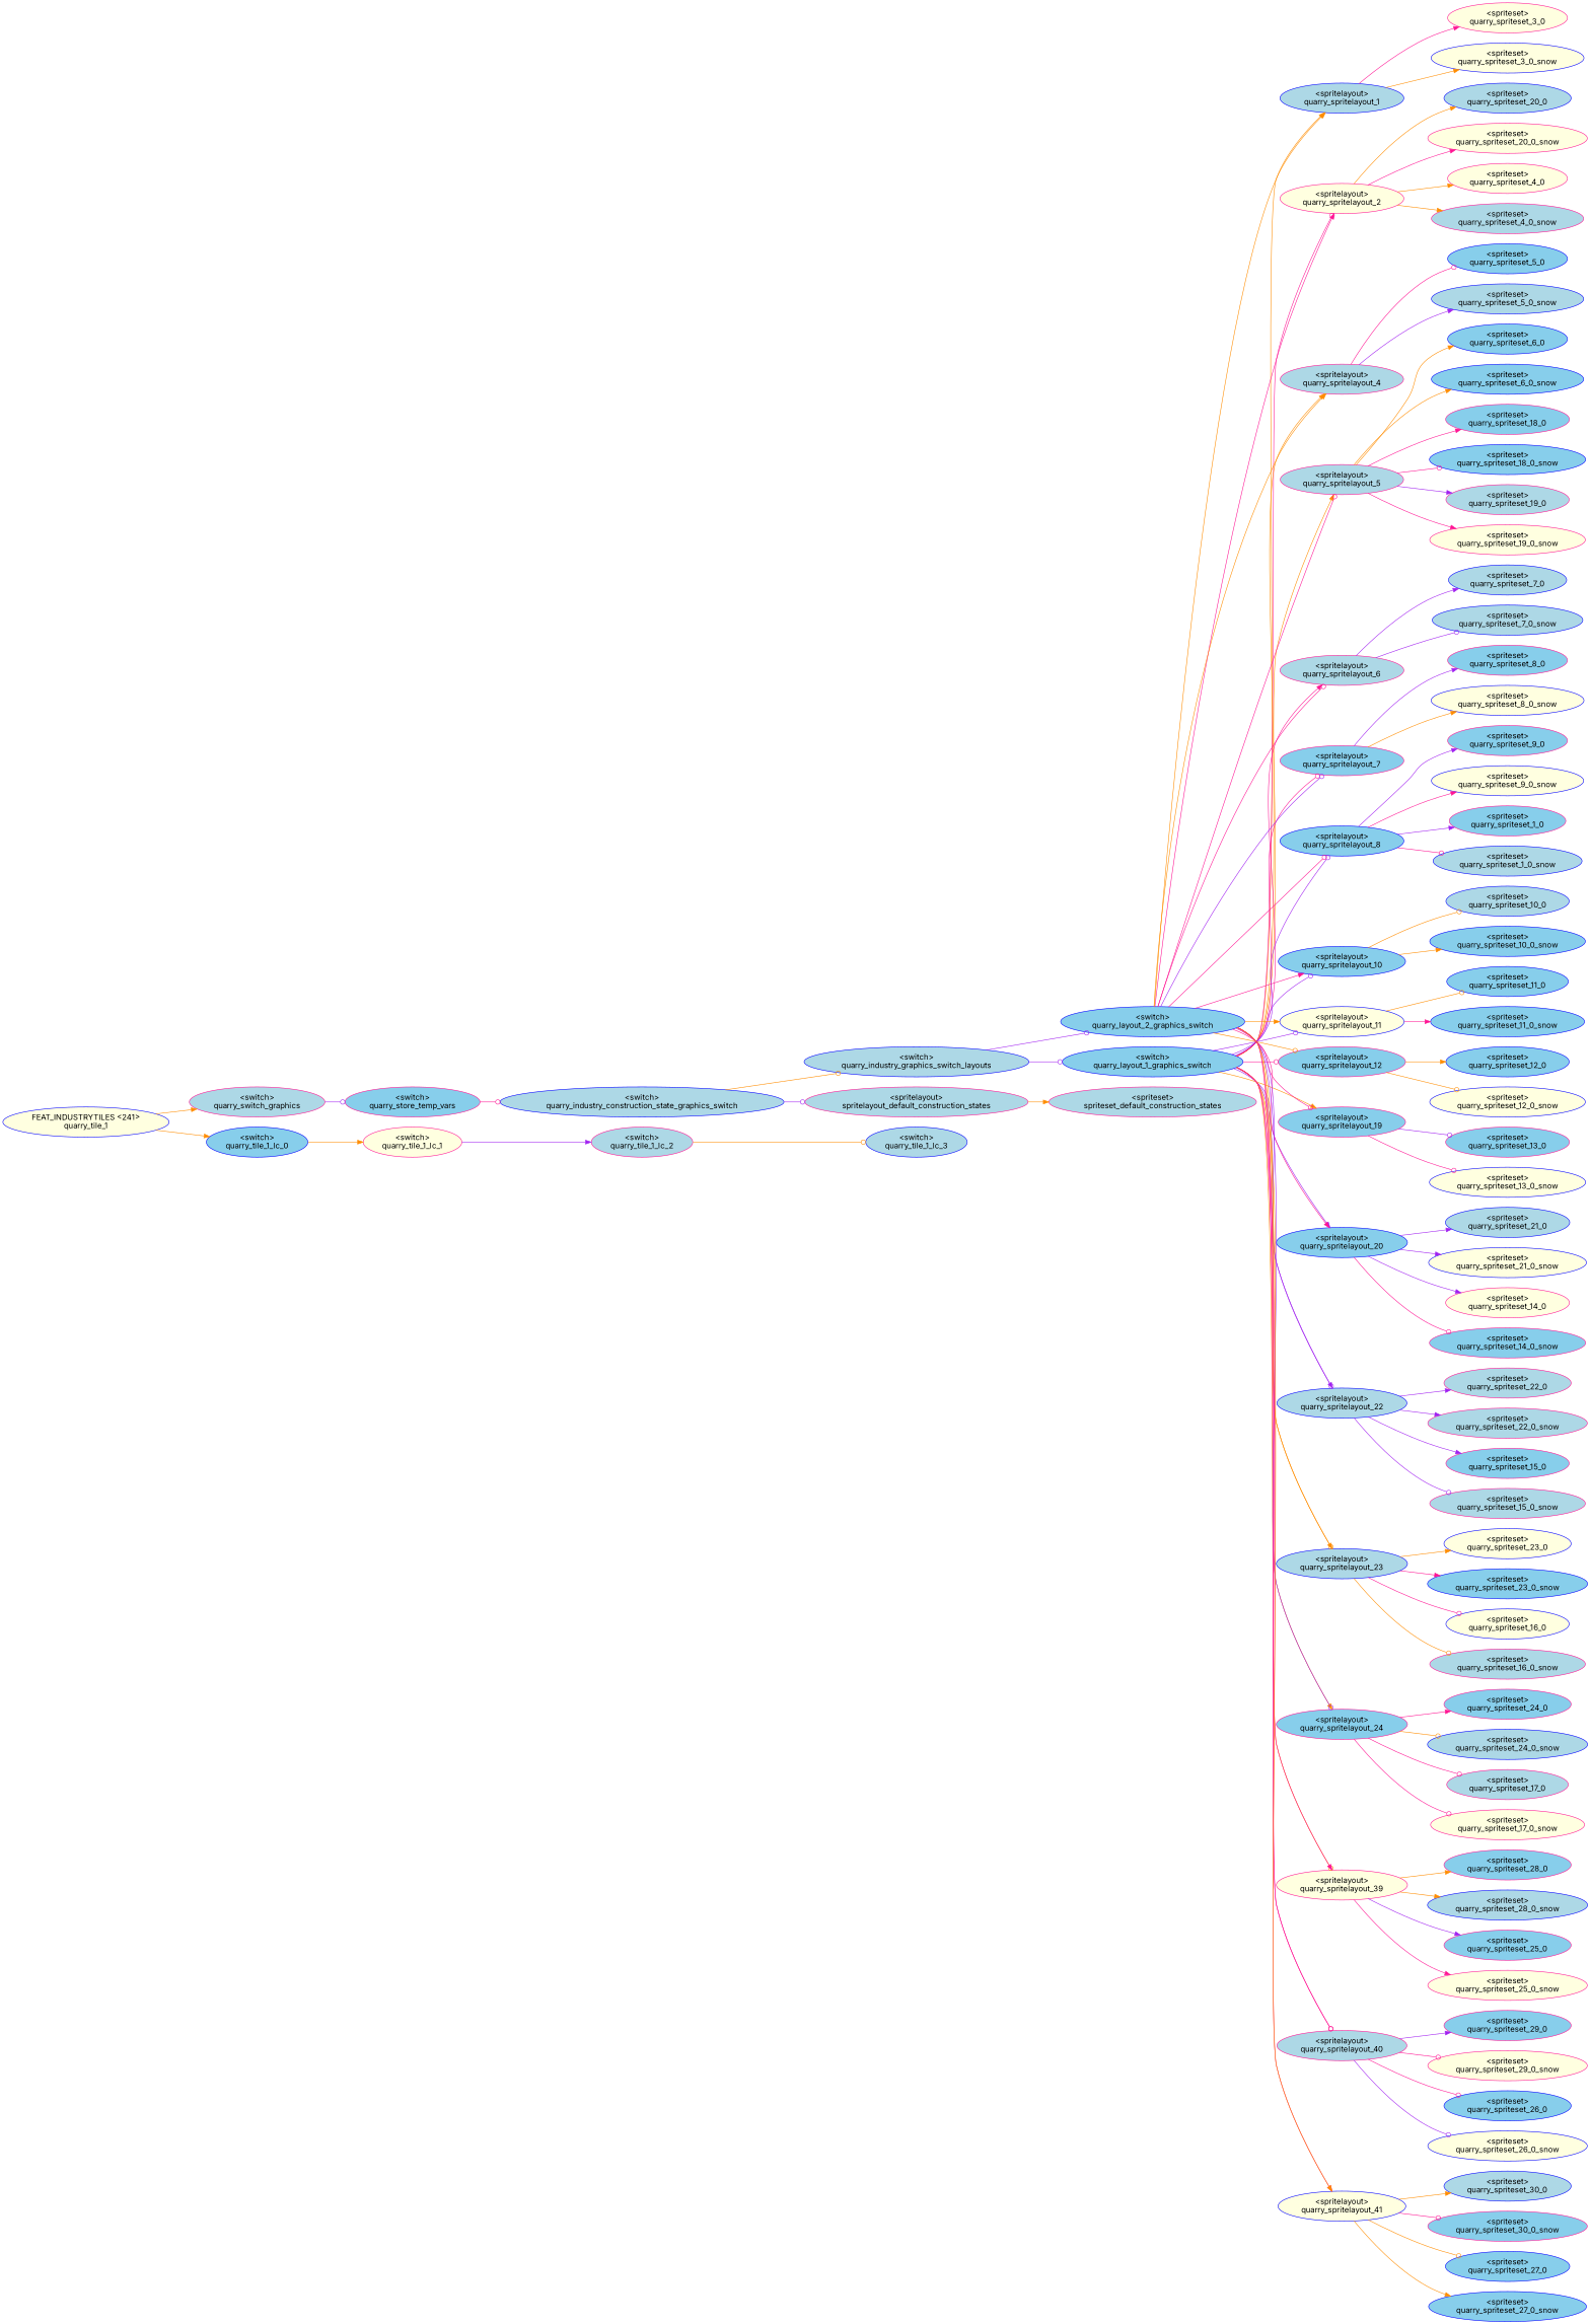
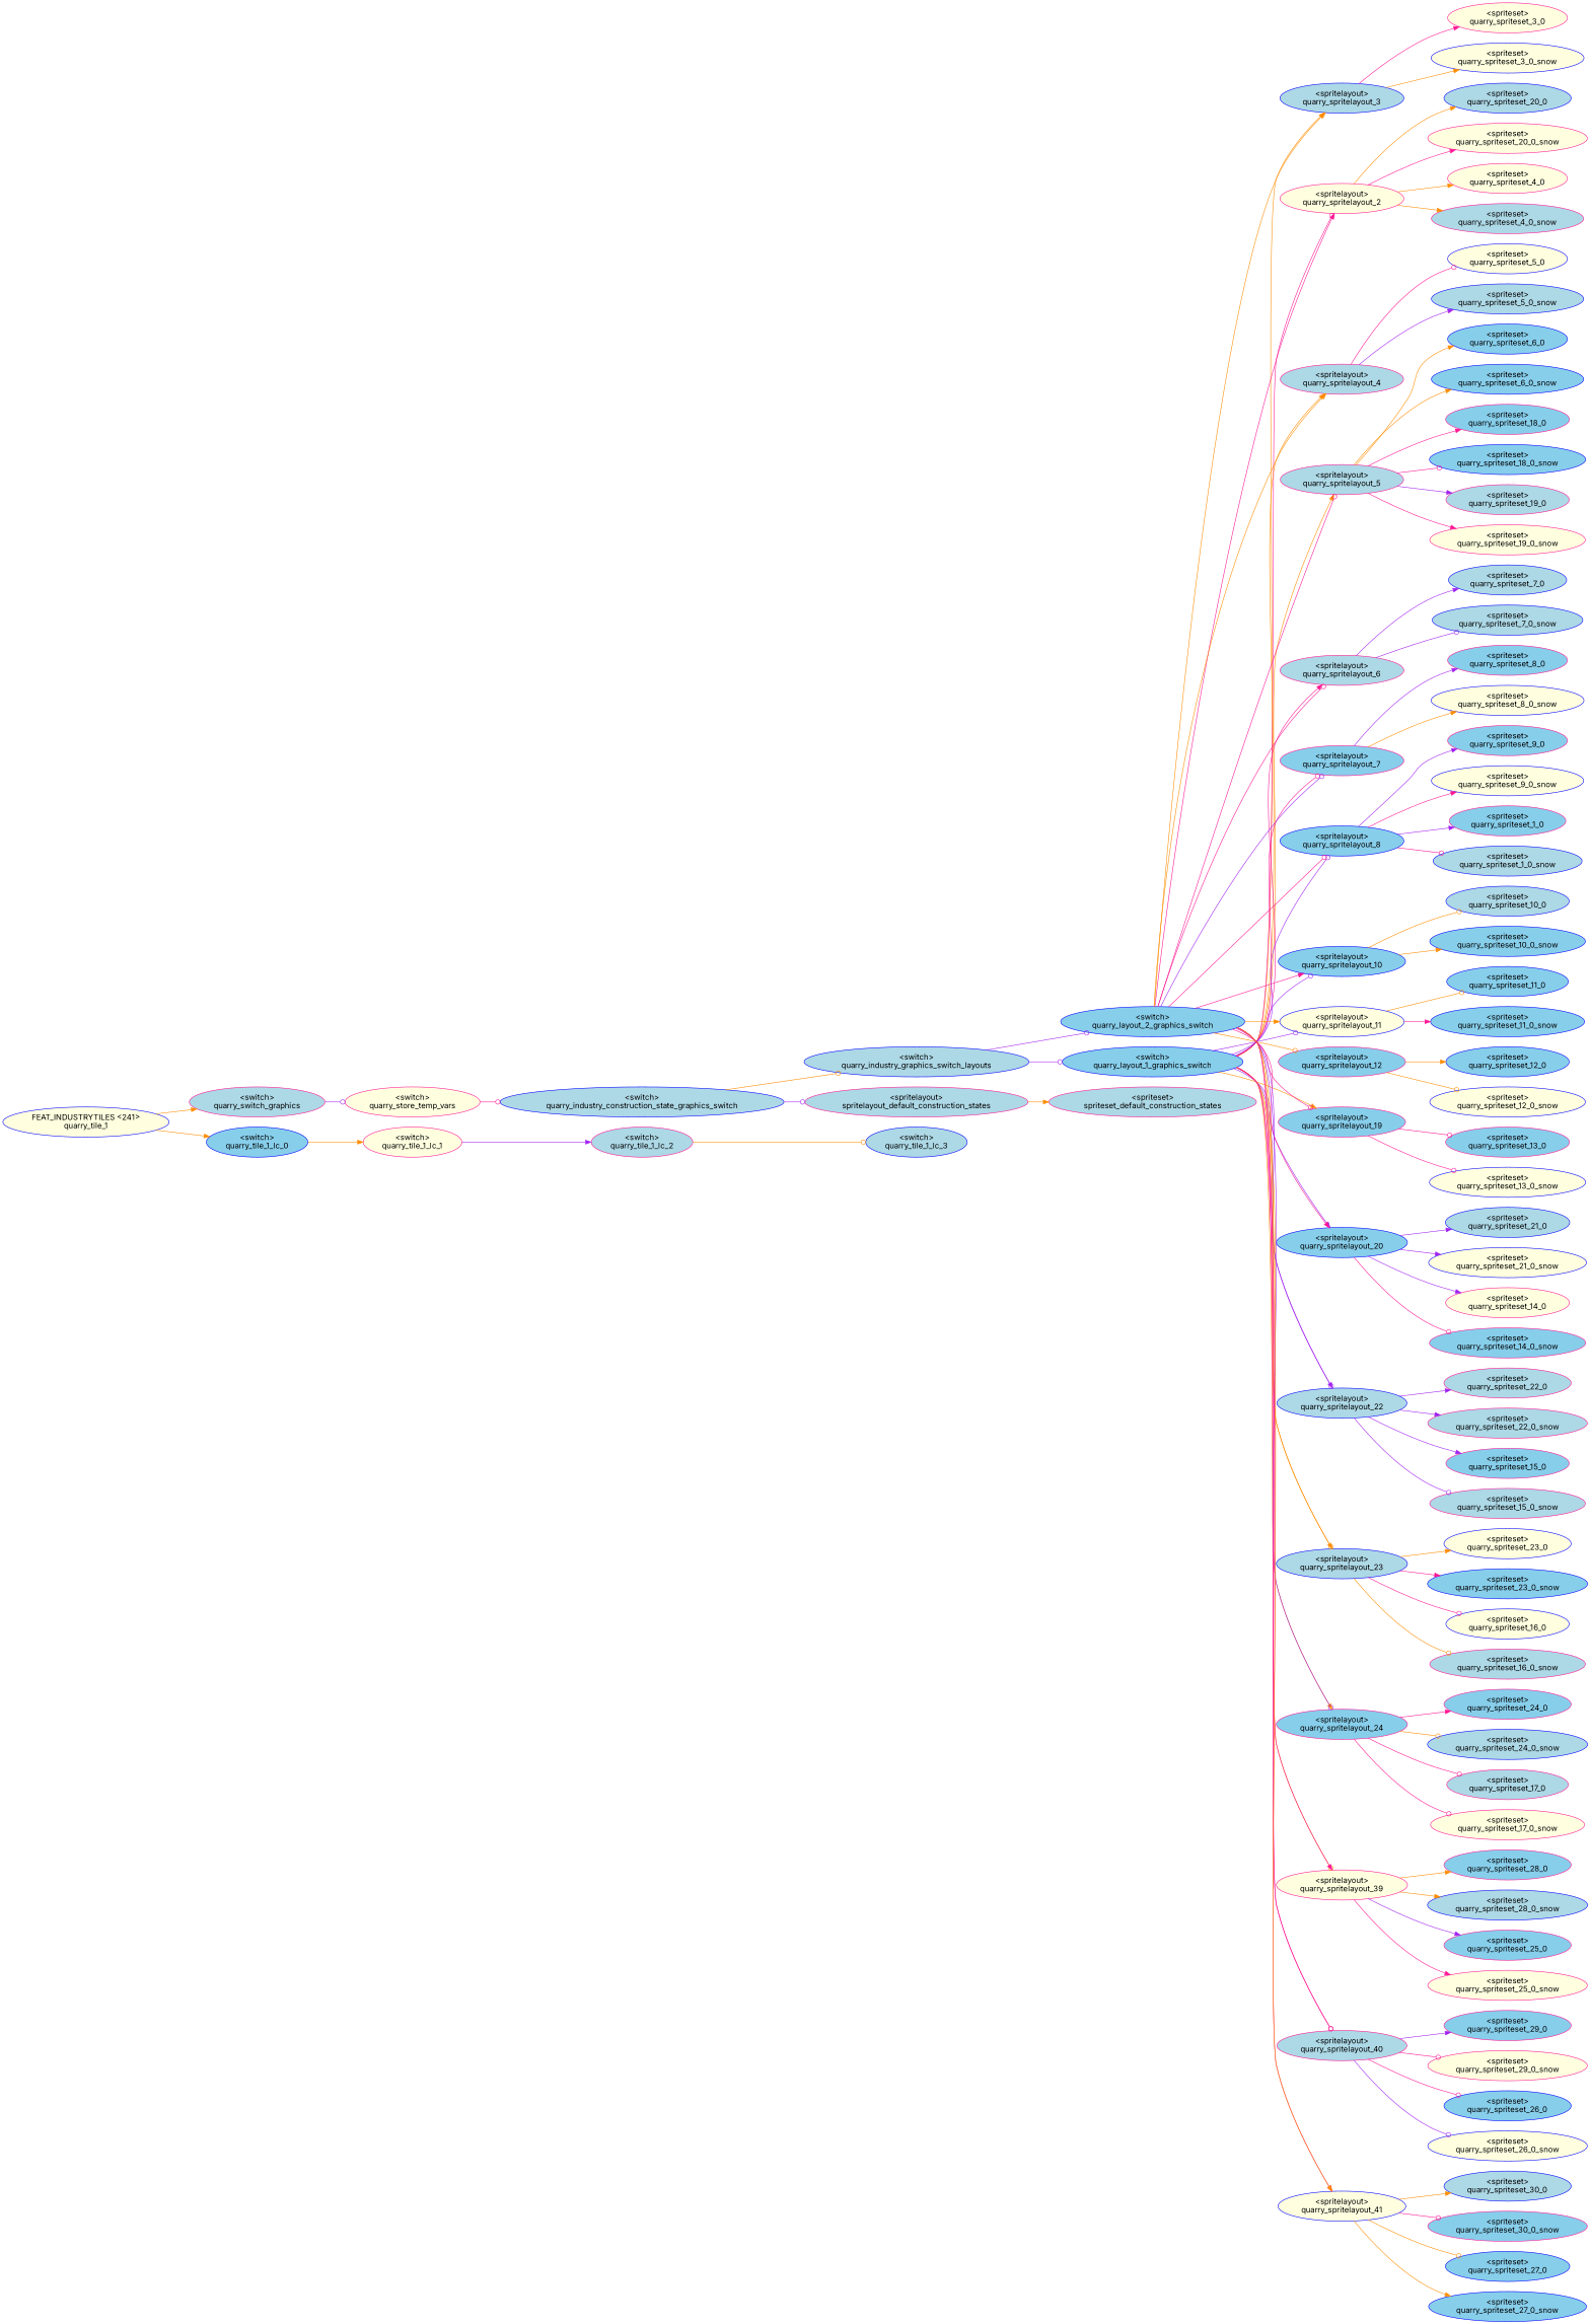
  digraph {
    fontname=Inter
    rankdir=LR
    node [color=blue fillcolor=skyblue fontname=Inter style=filled]
    edge [arrowhead=normal color=darkorange fontname=Inter]
    n1 [color=deeppink fillcolor=lightblue label="<spriteset>\nspriteset_default_construction_states"]
    n2 [color=deeppink fillcolor=lightblue label="<spritelayout>\nspritelayout_default_construction_states"]
    n3 [color=deeppink label="<spriteset>\nquarry_spriteset_1_0"]
    n4 [fillcolor=lightblue label="<spriteset>\nquarry_spriteset_1_0_snow"]
    n5 [color=deeppink fillcolor=lightyellow label="<spriteset>\nquarry_spriteset_3_0"]
    n6 [fillcolor=lightyellow label="<spriteset>\nquarry_spriteset_3_0_snow"]
    n7 [color=deeppink fillcolor=lightyellow label="<spriteset>\nquarry_spriteset_4_0"]
    n8 [color=deeppink fillcolor=lightblue label="<spriteset>\nquarry_spriteset_4_0_snow"]
-   n9 [label="<spriteset>\nquarry_spriteset_5_0"]
+   n9 [fillcolor=lightyellow label="<spriteset>\nquarry_spriteset_5_0"]
    n10 [fillcolor=lightblue label="<spriteset>\nquarry_spriteset_5_0_snow"]
    n11 [label="<spriteset>\nquarry_spriteset_6_0"]
    n12 [label="<spriteset>\nquarry_spriteset_6_0_snow"]
    n13 [fillcolor=lightblue label="<spriteset>\nquarry_spriteset_7_0"]
    n14 [fillcolor=lightblue label="<spriteset>\nquarry_spriteset_7_0_snow"]
    n15 [color=deeppink label="<spriteset>\nquarry_spriteset_8_0"]
    n16 [fillcolor=lightyellow label="<spriteset>\nquarry_spriteset_8_0_snow"]
    n17 [color=deeppink label="<spriteset>\nquarry_spriteset_9_0"]
    n18 [fillcolor=lightyellow label="<spriteset>\nquarry_spriteset_9_0_snow"]
    n19 [fillcolor=lightblue label="<spriteset>\nquarry_spriteset_10_0"]
    n20 [label="<spriteset>\nquarry_spriteset_10_0_snow"]
    n21 [label="<spriteset>\nquarry_spriteset_11_0"]
    n22 [label="<spriteset>\nquarry_spriteset_11_0_snow"]
    n23 [label="<spriteset>\nquarry_spriteset_12_0"]
    n24 [fillcolor=lightyellow label="<spriteset>\nquarry_spriteset_12_0_snow"]
    n25 [color=deeppink label="<spriteset>\nquarry_spriteset_13_0"]
    n26 [fillcolor=lightyellow label="<spriteset>\nquarry_spriteset_13_0_snow"]
    n27 [color=deeppink fillcolor=lightyellow label="<spriteset>\nquarry_spriteset_14_0"]
    n28 [color=deeppink label="<spriteset>\nquarry_spriteset_14_0_snow"]
    n29 [color=deeppink label="<spriteset>\nquarry_spriteset_15_0"]
    n30 [color=deeppink fillcolor=lightblue label="<spriteset>\nquarry_spriteset_15_0_snow"]
    n31 [fillcolor=lightyellow label="<spriteset>\nquarry_spriteset_16_0"]
    n32 [color=deeppink fillcolor=lightblue label="<spriteset>\nquarry_spriteset_16_0_snow"]
    n33 [color=deeppink fillcolor=lightblue label="<spriteset>\nquarry_spriteset_17_0"]
    n34 [color=deeppink fillcolor=lightyellow label="<spriteset>\nquarry_spriteset_17_0_snow"]
    n35 [color=deeppink label="<spriteset>\nquarry_spriteset_18_0"]
    n36 [label="<spriteset>\nquarry_spriteset_18_0_snow"]
    n37 [color=deeppink fillcolor=lightblue label="<spriteset>\nquarry_spriteset_19_0"]
    n38 [color=deeppink fillcolor=lightyellow label="<spriteset>\nquarry_spriteset_19_0_snow"]
    n39 [fillcolor=lightblue label="<spriteset>\nquarry_spriteset_20_0"]
    n40 [color=deeppink fillcolor=lightyellow label="<spriteset>\nquarry_spriteset_20_0_snow"]
    n41 [fillcolor=lightblue label="<spriteset>\nquarry_spriteset_21_0"]
    n42 [fillcolor=lightyellow label="<spriteset>\nquarry_spriteset_21_0_snow"]
    n43 [color=deeppink fillcolor=lightblue label="<spriteset>\nquarry_spriteset_22_0"]
    n44 [color=deeppink fillcolor=lightblue label="<spriteset>\nquarry_spriteset_22_0_snow"]
    n45 [fillcolor=lightyellow label="<spriteset>\nquarry_spriteset_23_0"]
    n46 [label="<spriteset>\nquarry_spriteset_23_0_snow"]
    n47 [color=deeppink label="<spriteset>\nquarry_spriteset_24_0"]
    n48 [fillcolor=lightblue label="<spriteset>\nquarry_spriteset_24_0_snow"]
    n49 [color=deeppink label="<spriteset>\nquarry_spriteset_25_0"]
    n50 [color=deeppink fillcolor=lightyellow label="<spriteset>\nquarry_spriteset_25_0_snow"]
    n51 [label="<spriteset>\nquarry_spriteset_26_0"]
    n52 [fillcolor=lightyellow label="<spriteset>\nquarry_spriteset_26_0_snow"]
    n53 [label="<spriteset>\nquarry_spriteset_27_0"]
    n54 [label="<spriteset>\nquarry_spriteset_27_0_snow"]
    n55 [color=deeppink label="<spriteset>\nquarry_spriteset_28_0"]
    n56 [fillcolor=lightblue label="<spriteset>\nquarry_spriteset_28_0_snow"]
    n57 [color=deeppink label="<spriteset>\nquarry_spriteset_29_0"]
    n58 [color=deeppink fillcolor=lightyellow label="<spriteset>\nquarry_spriteset_29_0_snow"]
    n59 [fillcolor=lightblue label="<spriteset>\nquarry_spriteset_30_0"]
    n60 [color=deeppink label="<spriteset>\nquarry_spriteset_30_0_snow"]
-   n61 [fillcolor=lightblue label="<spritelayout>\nquarry_spritelayout_1"]
+   n61 [fillcolor=lightblue label="<spritelayout>\nquarry_spritelayout_3"]
    n62 [color=deeppink fillcolor=lightyellow label="<spritelayout>\nquarry_spritelayout_2"]
    n63 [color=deeppink fillcolor=lightblue label="<spritelayout>\nquarry_spritelayout_4"]
    n64 [color=deeppink fillcolor=lightblue label="<spritelayout>\nquarry_spritelayout_5"]
    n65 [color=deeppink fillcolor=lightblue label="<spritelayout>\nquarry_spritelayout_6"]
    n66 [color=deeppink label="<spritelayout>\nquarry_spritelayout_7"]
    n67 [label="<spritelayout>\nquarry_spritelayout_8"]
    n68 [label="<spritelayout>\nquarry_spritelayout_10"]
    n69 [fillcolor=lightyellow label="<spritelayout>\nquarry_spritelayout_11"]
    n70 [color=deeppink label="<spritelayout>\nquarry_spritelayout_12"]
    n71 [color=deeppink label="<spritelayout>\nquarry_spritelayout_19"]
    n72 [label="<spritelayout>\nquarry_spritelayout_20"]
    n73 [fillcolor=lightblue label="<spritelayout>\nquarry_spritelayout_22"]
    n74 [fillcolor=lightblue label="<spritelayout>\nquarry_spritelayout_23"]
    n75 [color=deeppink label="<spritelayout>\nquarry_spritelayout_24"]
    n76 [color=deeppink fillcolor=lightyellow label="<spritelayout>\nquarry_spritelayout_39"]
    n77 [color=deeppink fillcolor=lightblue label="<spritelayout>\nquarry_spritelayout_40"]
    n78 [fillcolor=lightyellow label="<spritelayout>\nquarry_spritelayout_41"]
    n79 [label="<switch>\nquarry_layout_1_graphics_switch"]
    n80 [label="<switch>\nquarry_layout_2_graphics_switch"]
    n81 [fillcolor=lightblue label="<switch>\nquarry_industry_graphics_switch_layouts"]
    n82 [fillcolor=lightblue label="<switch>\nquarry_industry_construction_state_graphics_switch"]
-   n83 [color=deeppink label="<switch>\nquarry_store_temp_vars"]
+   n83 [color=deeppink fillcolor=lightyellow label="<switch>\nquarry_store_temp_vars"]
    n84 [color=deeppink fillcolor=lightblue label="<switch>\nquarry_switch_graphics"]
    n85 [fillcolor=lightblue label="<switch>\nquarry_tile_1_lc_3"]
    n86 [color=deeppink fillcolor=lightblue label="<switch>\nquarry_tile_1_lc_2"]
    n87 [color=deeppink fillcolor=lightyellow label="<switch>\nquarry_tile_1_lc_1"]
    n88 [label="<switch>\nquarry_tile_1_lc_0"]
    n89 [fillcolor=lightyellow label="FEAT_INDUSTRYTILES <241>\nquarry_tile_1"]
    n2 -> n1
    n61 -> n5 [color=deeppink]
    n61 -> n6
    n62 -> n7
    n62 -> n8
    n62 -> n39
    n62 -> n40 [color=deeppink]
    n63 -> n9 [arrowhead=odot color=deeppink]
    n63 -> n10 [color=purple]
    n64 -> n11
    n64 -> n12
    n64 -> n35 [color=deeppink]
    n64 -> n36 [arrowhead=odot color=deeppink]
    n64 -> n37 [color=purple]
    n64 -> n38 [color=deeppink]
    n65 -> n13 [color=purple]
    n65 -> n14 [arrowhead=odot color=purple]
    n66 -> n15 [color=purple]
    n66 -> n16
    n67 -> n3 [color=purple]
    n67 -> n4 [arrowhead=odot color=deeppink]
    n67 -> n17 [color=purple]
    n67 -> n18 [color=deeppink]
    n68 -> n19 [arrowhead=odot]
    n68 -> n20
    n69 -> n21 [arrowhead=odot]
    n69 -> n22 [color=deeppink]
    n70 -> n23
    n70 -> n24 [arrowhead=odot]
-   n71 -> n25 [arrowhead=odot color=purple]
+   n71 -> n25 [arrowhead=odot color=deeppink]
    n71 -> n26 [arrowhead=odot color=deeppink]
    n72 -> n27 [color=purple]
    n72 -> n28 [arrowhead=odot color=deeppink]
    n72 -> n41 [color=purple]
    n72 -> n42 [color=purple]
    n73 -> n29 [color=purple]
    n73 -> n30 [arrowhead=odot color=purple]
    n73 -> n43 [color=purple]
    n73 -> n44 [color=purple]
    n74 -> n31 [arrowhead=odot color=deeppink]
    n74 -> n32 [arrowhead=odot]
    n74 -> n45
    n74 -> n46 [color=deeppink]
    n75 -> n33 [arrowhead=odot color=deeppink]
    n75 -> n34 [arrowhead=odot color=deeppink]
    n75 -> n47 [color=deeppink]
    n75 -> n48 [arrowhead=odot]
    n76 -> n49 [color=purple]
    n76 -> n50 [color=deeppink]
    n76 -> n55
    n76 -> n56
    n77 -> n51 [arrowhead=odot color=deeppink]
    n77 -> n52 [arrowhead=odot color=purple]
    n77 -> n57 [color=purple]
    n77 -> n58 [arrowhead=odot color=deeppink]
    n78 -> n53 [arrowhead=odot]
    n78 -> n54
    n78 -> n59
    n78 -> n60 [arrowhead=odot color=deeppink]
    n79 -> n61
    n79 -> n62 [arrowhead=odot color=deeppink]
    n79 -> n63
    n79 -> n64
    n79 -> n65 [color=deeppink]
    n79 -> n66 [arrowhead=odot color=deeppink]
    n79 -> n67 [arrowhead=odot color=purple]
    n79 -> n68 [arrowhead=odot color=purple]
    n79 -> n69 [arrowhead=odot color=purple]
-   n79 -> n70 [arrowhead=odot color=deeppink]
    n79 -> n71
    n79 -> n72 [color=purple]
    n79 -> n73 [color=purple]
    n79 -> n74
    n79 -> n75
    n79 -> n76 [arrowhead=odot]
    n79 -> n77 [arrowhead=odot color=deeppink]
    n79 -> n78 [color=deeppink]
    n80 -> n61
    n80 -> n62 [color=deeppink]
    n80 -> n63
    n80 -> n64 [arrowhead=odot color=deeppink]
    n80 -> n65 [arrowhead=odot color=deeppink]
    n80 -> n66 [arrowhead=odot color=purple]
    n80 -> n67 [arrowhead=odot color=deeppink]
    n80 -> n68 [color=deeppink]
    n80 -> n69
    n80 -> n70 [arrowhead=odot]
    n80 -> n71 [arrowhead=odot color=deeppink]
    n80 -> n72 [color=deeppink]
    n80 -> n73 [arrowhead=odot color=purple]
    n80 -> n74 [arrowhead=odot]
    n80 -> n75 [arrowhead=odot color=purple]
    n80 -> n76 [color=deeppink]
    n80 -> n77 [arrowhead=odot color=deeppink]
    n80 -> n78
    n81 -> n79 [arrowhead=odot color=purple]
    n81 -> n80 [arrowhead=odot color=purple]
    n82 -> n2 [arrowhead=odot color=purple]
    n82 -> n81 [arrowhead=odot]
    n83 -> n82 [arrowhead=odot color=deeppink]
    n84 -> n83 [arrowhead=odot color=purple]
    n86 -> n85 [arrowhead=odot]
    n87 -> n86 [color=purple]
    n88 -> n87
    n89 -> n84
    n89 -> n88
  }
